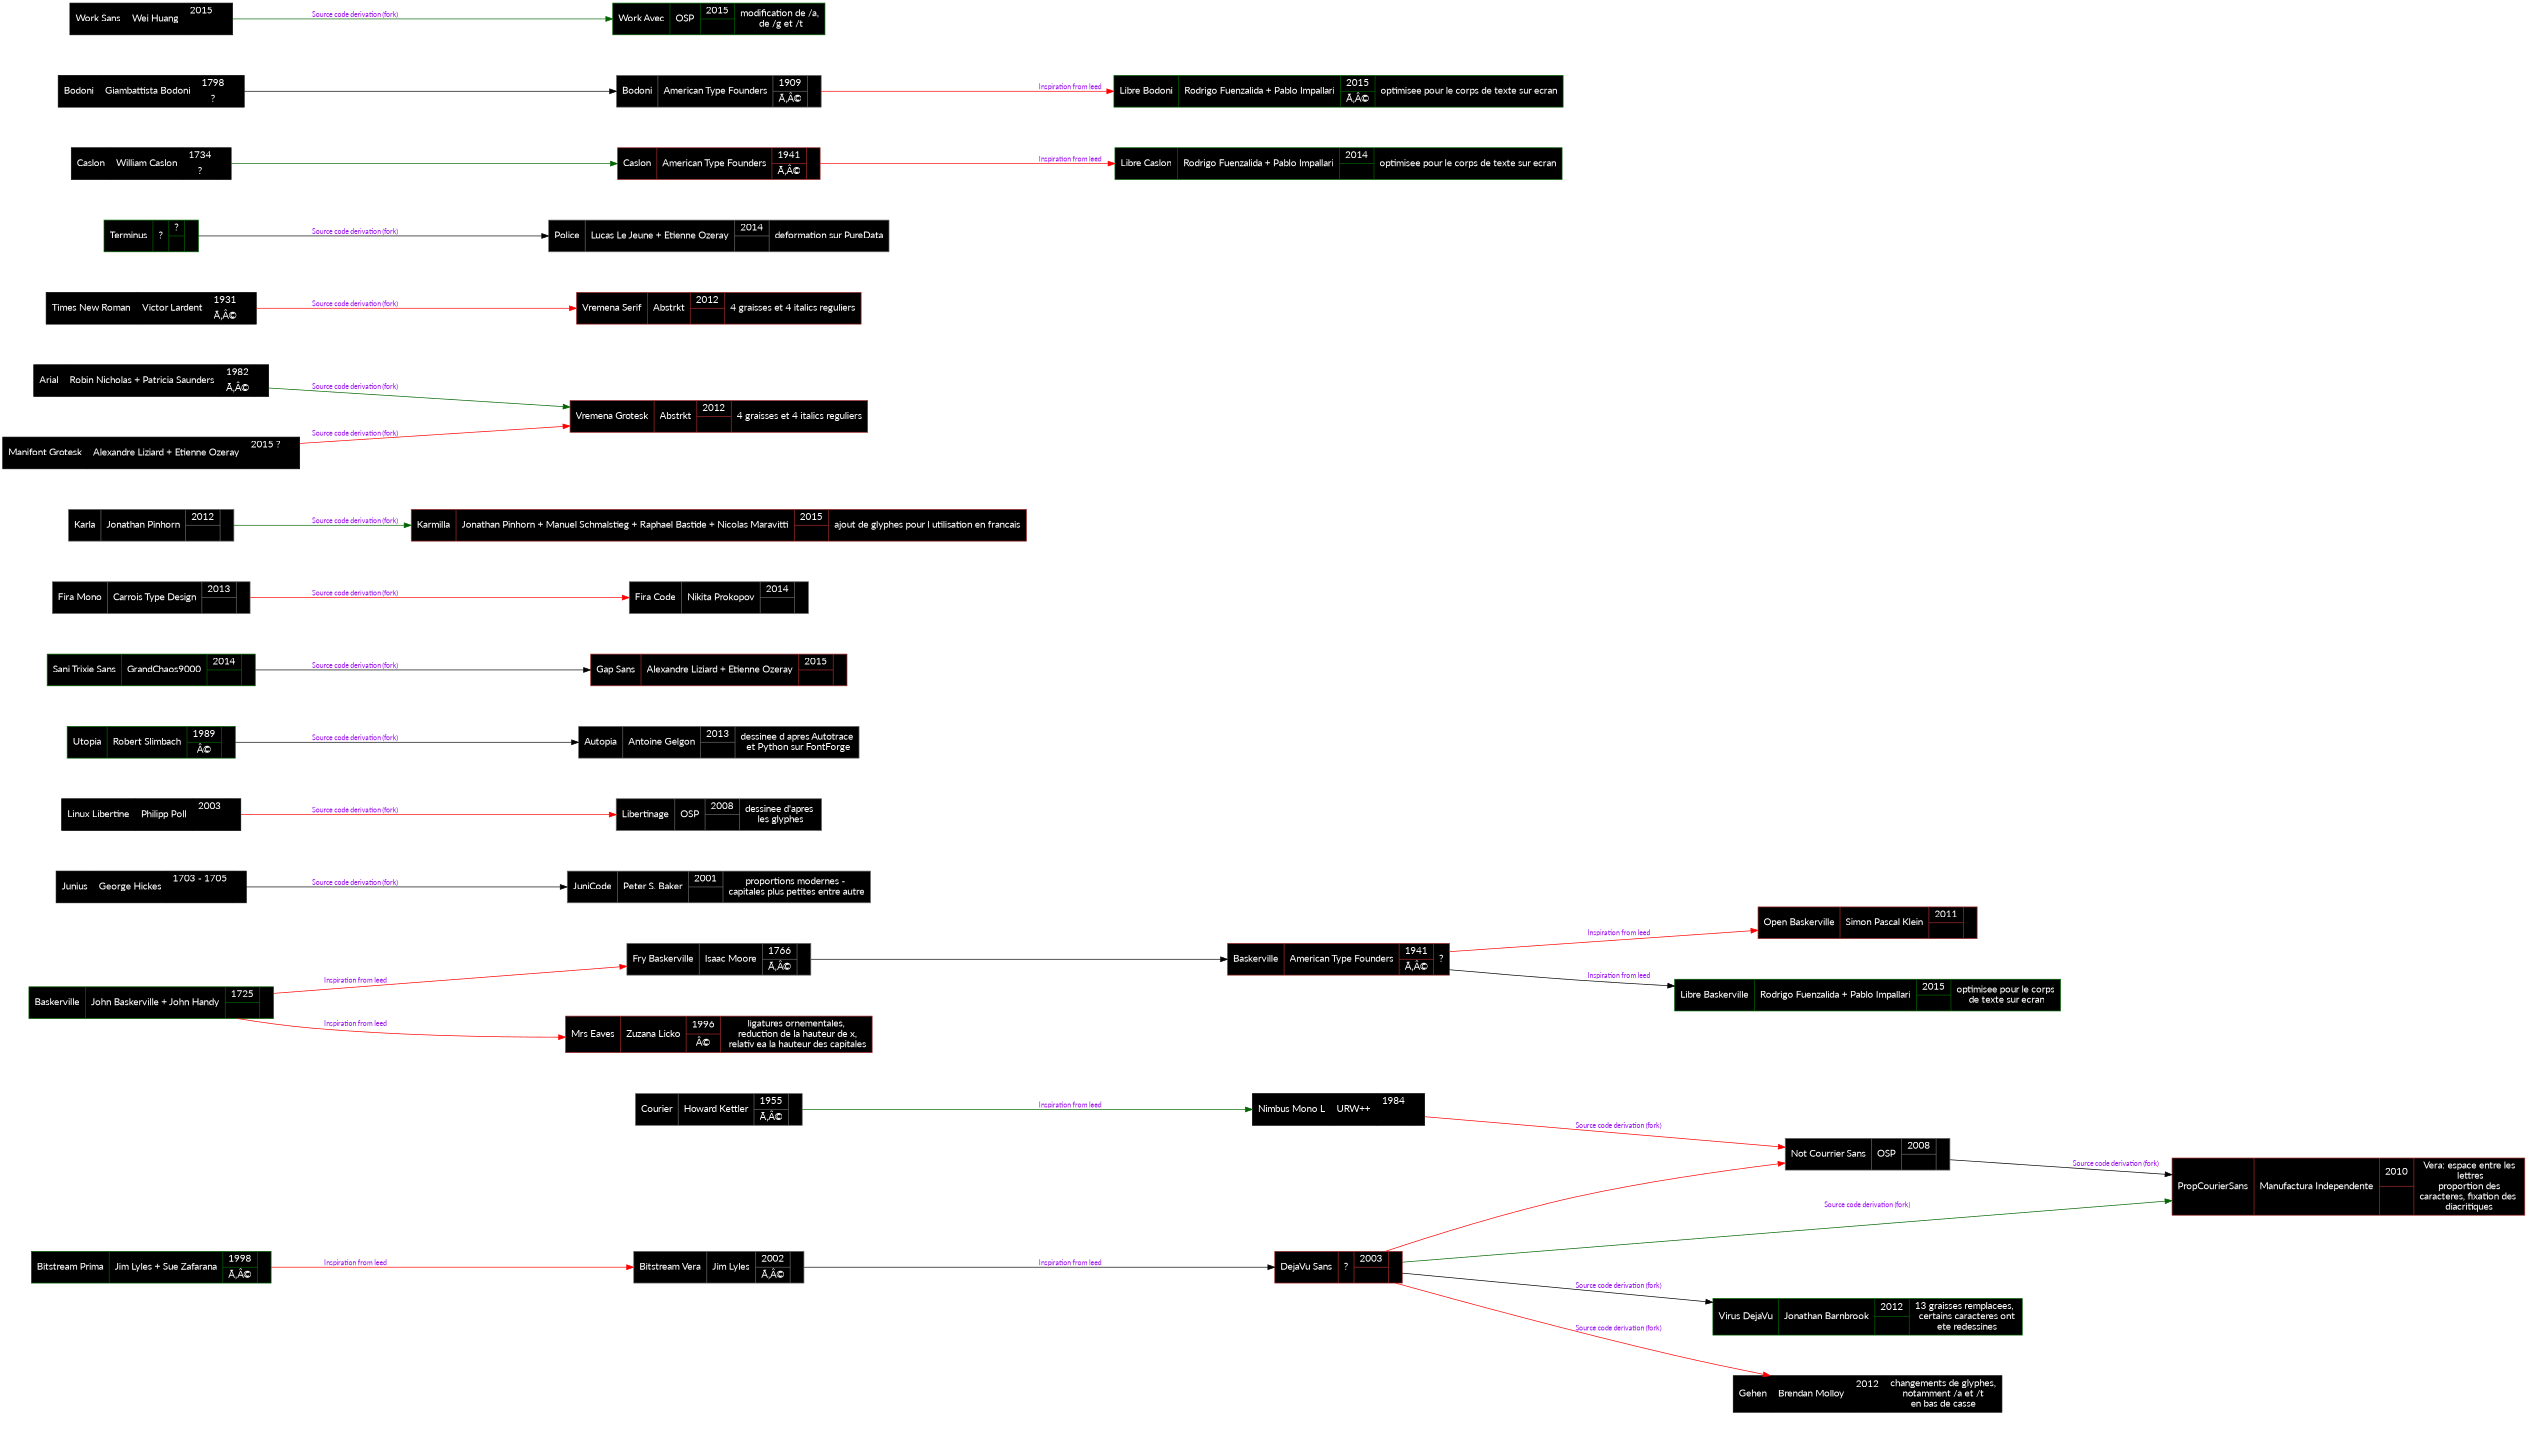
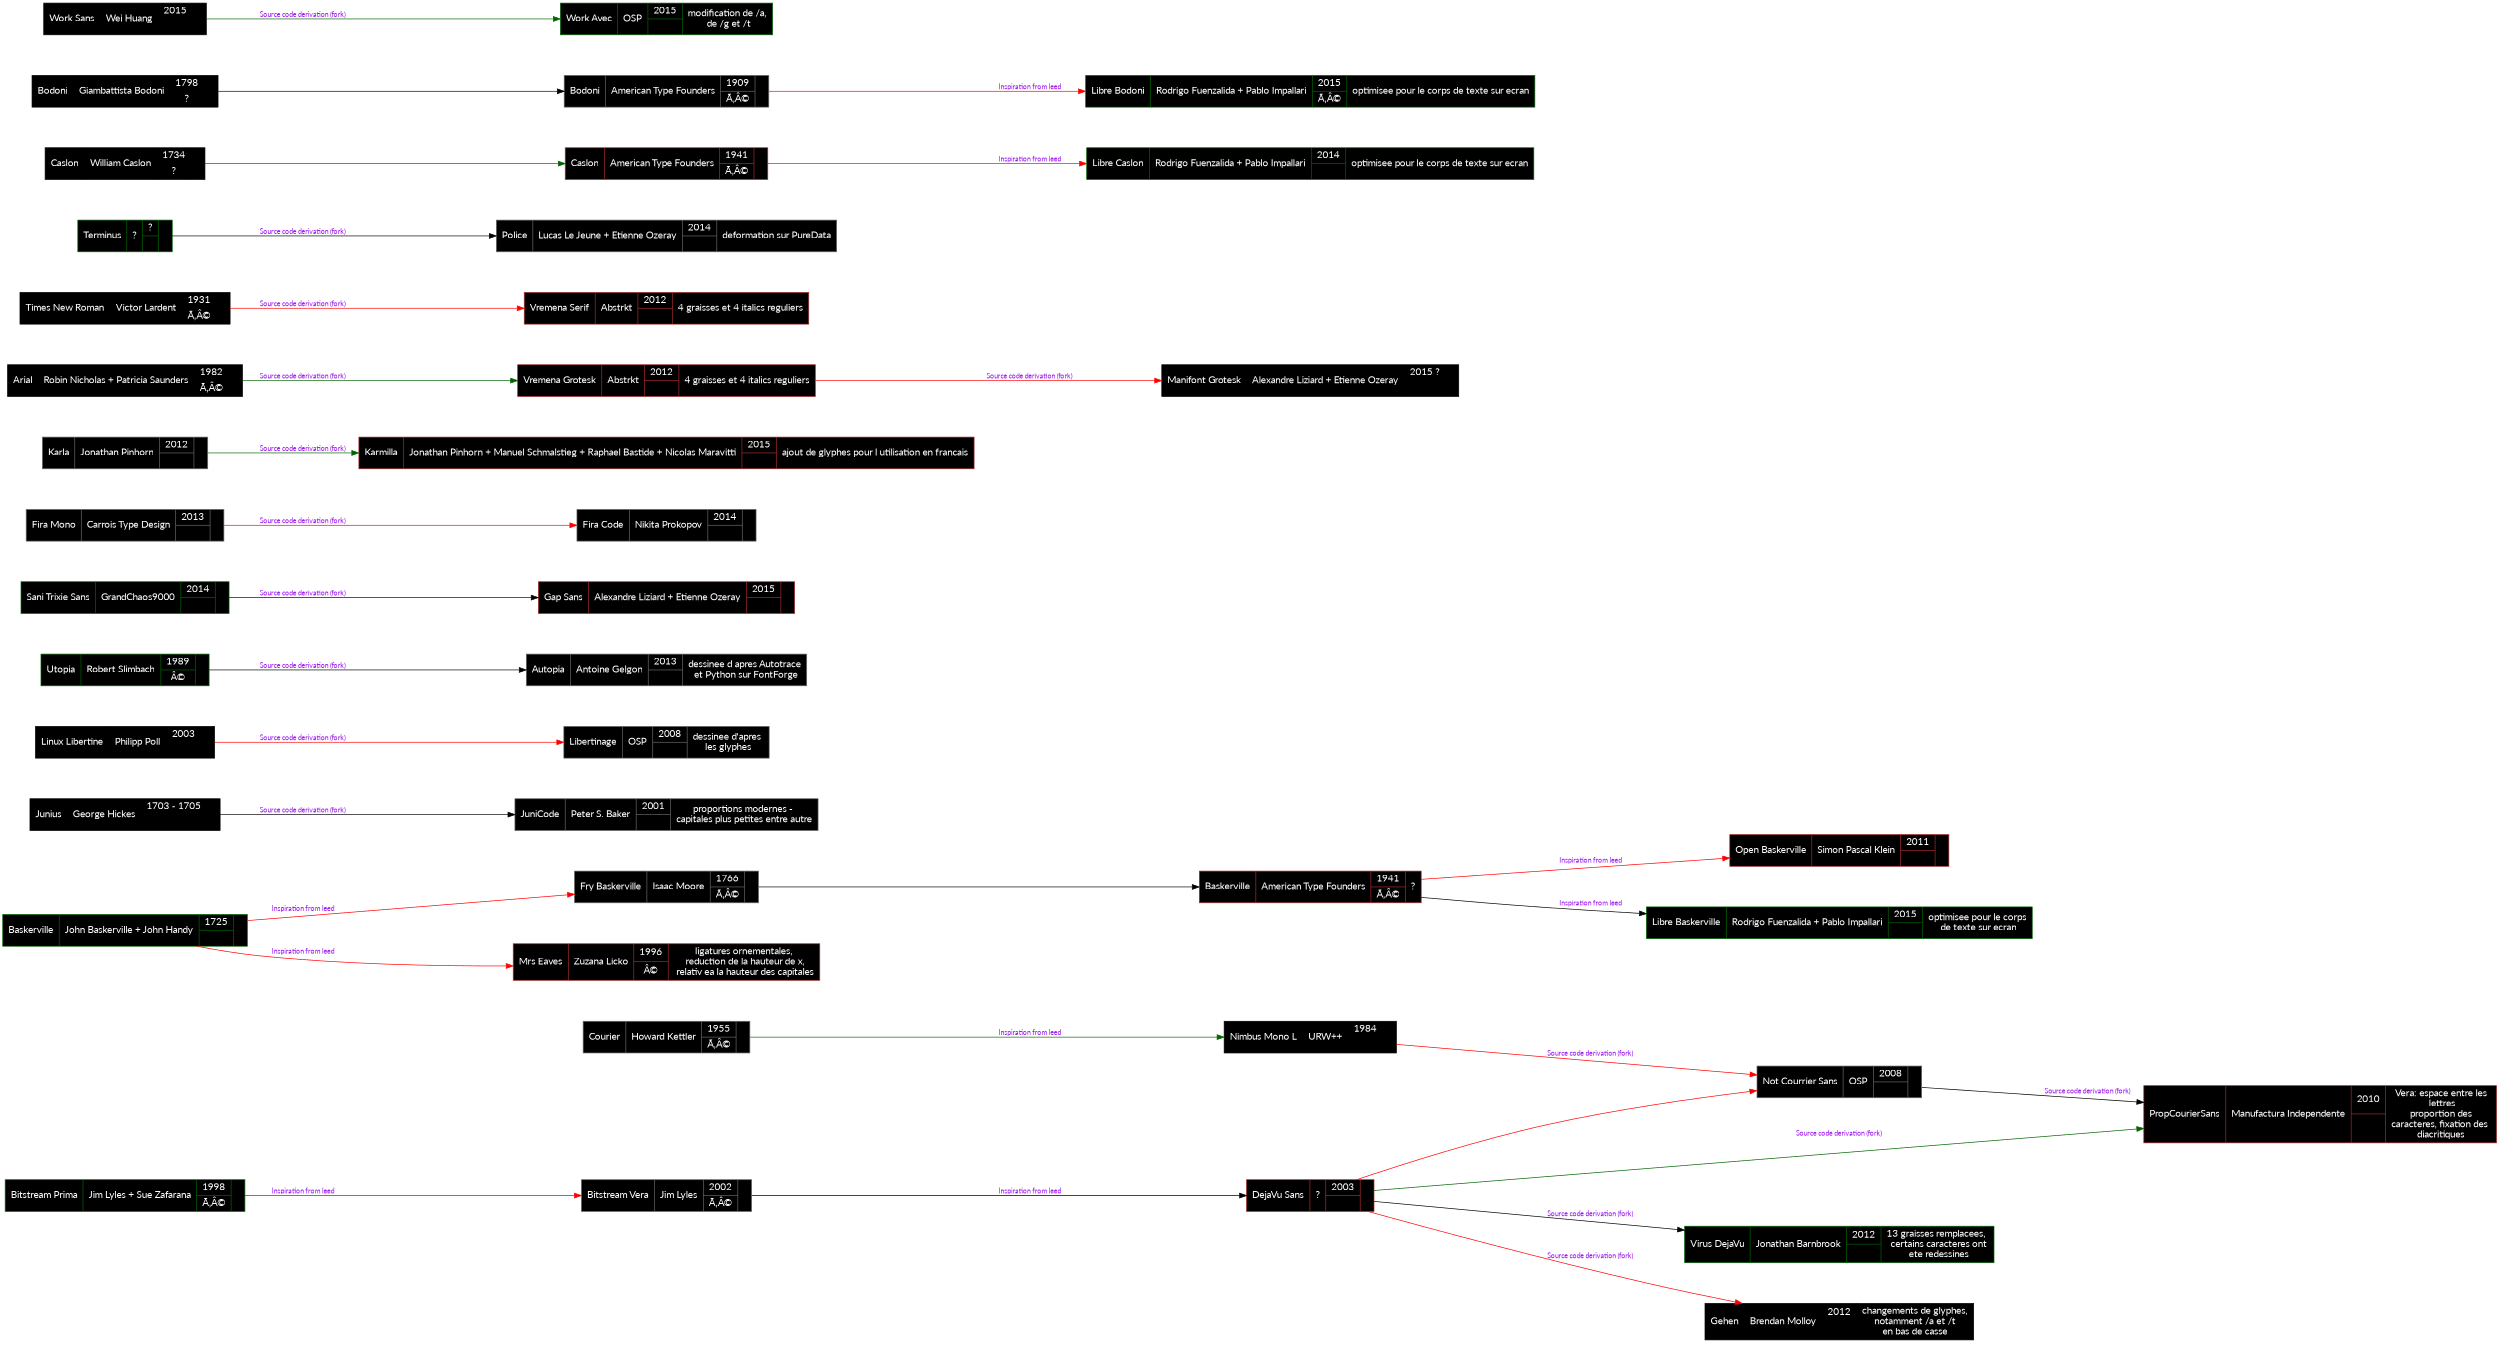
  digraph {
    fontcolor=white
    fontname=Lato
    label="Type-derivation"
    labeldistance=120
    nodesep=0.8
    rank=source
    rankdir=LR
    node [color=gray40 fillcolor=black fontcolor=white fontname=Lato shape=record style=filled]
    edge [color=red fontcolor=purple fontname=Lato fontsize=10 labeldistance=100]
    n1 [label="{ Courier | Howard Kettler|{1955|\Ã‚Â© }| }"]
    n2 [color=black label="{ Nimbus Mono L | URW++|{1984| }| }"]
    n3 [label="{ Not Courrier Sans | OSP|{2008| }| }"]
    n4 [color=brown label="{ PropCourierSans | Manufactura Independente|{2010| }| Vera: espace entre les\n lettres\n  proportion des \ncaracteres, fixation des \ndiacritiques}"]
    n5 [color=darkgreen label="{ Bitstream Prima | Jim Lyles + Sue Zafarana|{1998|\Ã‚Â©}| }"]
    n6 [label="{ Bitstream Vera| Jim Lyles|{2002|\Ã‚Â©}| }"]
    n7 [color=brown label="{ DejaVu Sans| ?|{2003| }| }"]
    n8 [color=darkgreen label="{ Virus DejaVu | Jonathan Barnbrook|{2012| }|13 graisses remplacees, \n certains caracteres ont\n ete redessines}"]
    n9 [color=black label="{ Gehen | Brendan Molloy|{2012| }|changements de glyphes,\n notamment /a et /t \nen bas de casse}"]
    n10 [color=darkgreen label="{ Baskerville | John Baskerville + John Handy|{1725| }| }"]
    n11 [label="{ Fry Baskerville | Isaac Moore|{1766|\Ã‚Â© }|}"]
    n12 [color=brown label="{ Mrs Eaves | Zuzana Licko|{1996|\Â© }|ligatures ornementales,\n reduction de la hauteur de x,\n relativ ea la hauteur des capitales}"]
    n13 [color=brown label="{ Baskerville | American Type Founders|{1941|\Ã‚Â© }|?}"]
    n14 [color=brown label="{ Open Baskerville | Simon Pascal Klein|{2011| }|}"]
    n15 [color=darkgreen label="{ Libre Baskerville | Rodrigo Fuenzalida + Pablo Impallari|{2015| }|optimisee pour le corps\n de texte sur ecran}"]
    n16 [color=black label="{ Junius | George Hickes|{1703 - 1705| }| }"]
    n17 [label="{ JuniCode | Peter S. Baker|{2001| }|proportions modernes - \ncapitales plus petites entre autre }"]
    n18 [color=black label="{ Linux Libertine | Philipp Poll|{2003| }|}"]
    n19 [label="{ Libertinage | OSP|{2008| }|dessinee d'apres \nles glyphes}"]
    n20 [color=darkgreen label="{ Utopia | Robert Slimbach|{1989|\Â© }|}"]
    n21 [label="{ Autopia | Antoine Gelgon|{2013| }|dessinee d apres Autotrace\n et Python sur FontForge}"]
    n22 [color=darkgreen label="{ Sani Trixie Sans | GrandChaos9000|{2014| }| }"]
    n23 [color=brown label="{ Gap Sans | Alexandre Liziard + Etienne Ozeray|{2015| }|}"]
    n24 [label="{ Fira Mono | Carrois Type Design|{2013| }|}"]
    n25 [label="{ Fira Code | Nikita Prokopov|{2014| }|}"]
    n26 [label="{ Karla | Jonathan Pinhorn|{2012| }|}"]
    n27 [color=brown label="{ Karmilla | Jonathan Pinhorn + Manuel Schmalstieg + Raphael Bastide + Nicolas Maravitti|{2015| }|ajout de glyphes pour l utilisation en francais}"]
    n28 [color=black label="{ Arial | Robin Nicholas + Patricia Saunders|{1982|\Ã‚Â© }|}"]
    n29 [color=brown label="{ Vremena Grotesk | Abstrkt|{2012| }|4 graisses et 4 italics reguliers}"]
    n30 [color=black label="{ Manifont Grotesk | Alexandre Liziard + Etienne Ozeray|{2015 ?| }|}"]
    n31 [color=black label="{ Times New Roman | Victor Lardent|{1931|\Ã‚Â© }|}"]
    n32 [color=brown label="{ Vremena Serif | Abstrkt|{2012| }|4 graisses et 4 italics reguliers}"]
    n33 [color=darkgreen label="{ Terminus | ?|{?| }|}"]
    n34 [label="{ Police | Lucas Le Jeune + Etienne Ozeray|{2014| }|deformation sur PureData}"]
    n35 [color=black label="{ Caslon | William Caslon|{1734|? }|}"]
    n36 [color=brown label="{ Caslon |American Type Founders|{1941|\Ã‚Â© }|}"]
    n37 [color=darkgreen label="{ Libre Caslon | Rodrigo Fuenzalida + Pablo Impallari|{2014| }|optimisee pour le corps de texte sur ecran}"]
    n38 [color=black label="{ Bodoni | Giambattista Bodoni|{1798|? }|}"]
    n39 [label="{ Bodoni | American Type Founders|{1909|\Ã‚Â© }|}"]
    n40 [color=darkgreen label="{ Libre Bodoni |Rodrigo Fuenzalida + Pablo Impallari|{ 2015|\Ã‚Â© }|optimisee pour le corps de texte sur ecran}"]
    n41 [color=black label="{ Work Sans | Wei Huang|{2015| }|}"]
    n42 [color=darkgreen label="{ Work Avec | OSP|{2015|}|modification de /a,\n de /g et /t }"]
    n1 -> n2 [color=darkgreen label="Inspiration from leed" width=10]
    n2 -> n3 [label="Source code derivation (fork)" width=10]
    n3 -> n4 [color=black label="Source code derivation (fork)" width=10]
    n5 -> n6 [label="Inspiration from leed" width=10]
    n6 -> n7 [color=black label="Inspiration from leed" width=10]
    n7 -> n3 [width=10]
    n7 -> n4 [color=darkgreen label="Source code derivation (fork)" width=10]
    n7 -> n8 [color=black label="Source code derivation (fork)" width=10]
    n7 -> n9 [label="Source code derivation (fork)" width=10]
    n10 -> n11 [label="Inspiration from leed" width=10]
    n10 -> n12 [label="Inspiration from leed" width=10]
    n11 -> n13 [color=black width=10]
    n13 -> n14 [label="Inspiration from leed" width=10]
    n13 -> n15 [color=black label="Inspiration from leed" width=10]
    n16 -> n17 [color=black label="Source code derivation (fork)" width=10]
    n18 -> n19 [label="Source code derivation (fork)" width=10]
    n20 -> n21 [color=black label="Source code derivation (fork)" width=10]
    n22 -> n23 [color=black label="Source code derivation (fork)" width=10]
    n24 -> n25 [label="Source code derivation (fork)" width=10]
    n26 -> n27 [color=darkgreen label="Source code derivation (fork)" width=10]
    n28 -> n29 [color=darkgreen label="Source code derivation (fork)" width=10]
-   n30 -> n29 [label="Source code derivation (fork)" width=10]
+   n29 -> n30 [label="Source code derivation (fork)" width=10]
    n31 -> n32 [label="Source code derivation (fork)" width=10]
    n33 -> n34 [color=black label="Source code derivation (fork)" width=10]
    n35 -> n36 [color=darkgreen width=10]
    n36 -> n37 [label="Inspiration from leed" width=10]
    n38 -> n39 [color=black width=10]
    n39 -> n40 [label="Inspiration from leed" width=10]
    n41 -> n42 [color=darkgreen label="Source code derivation (fork)" width=10]
  }
